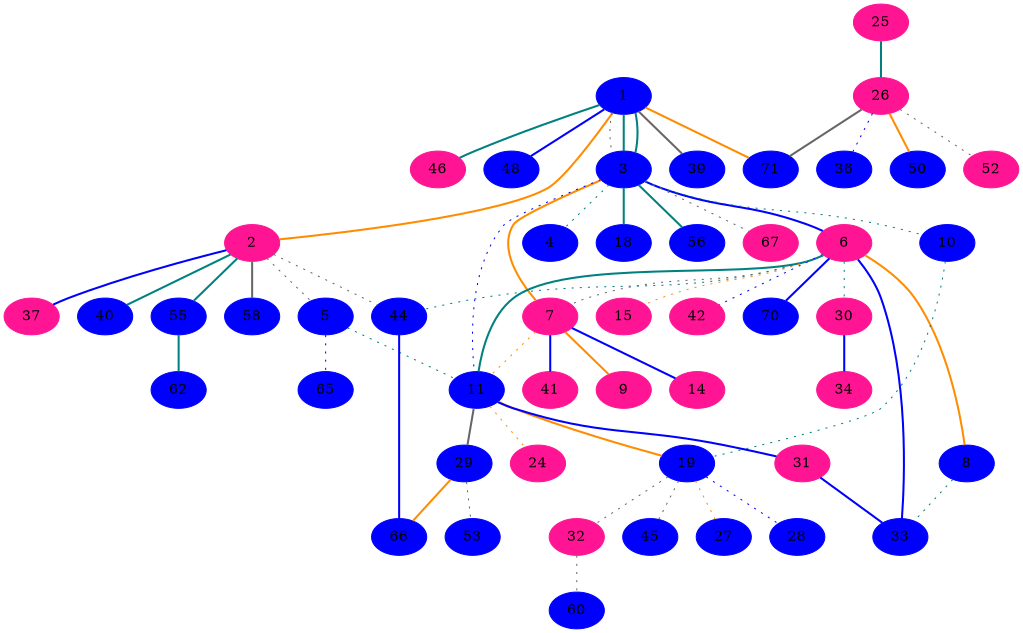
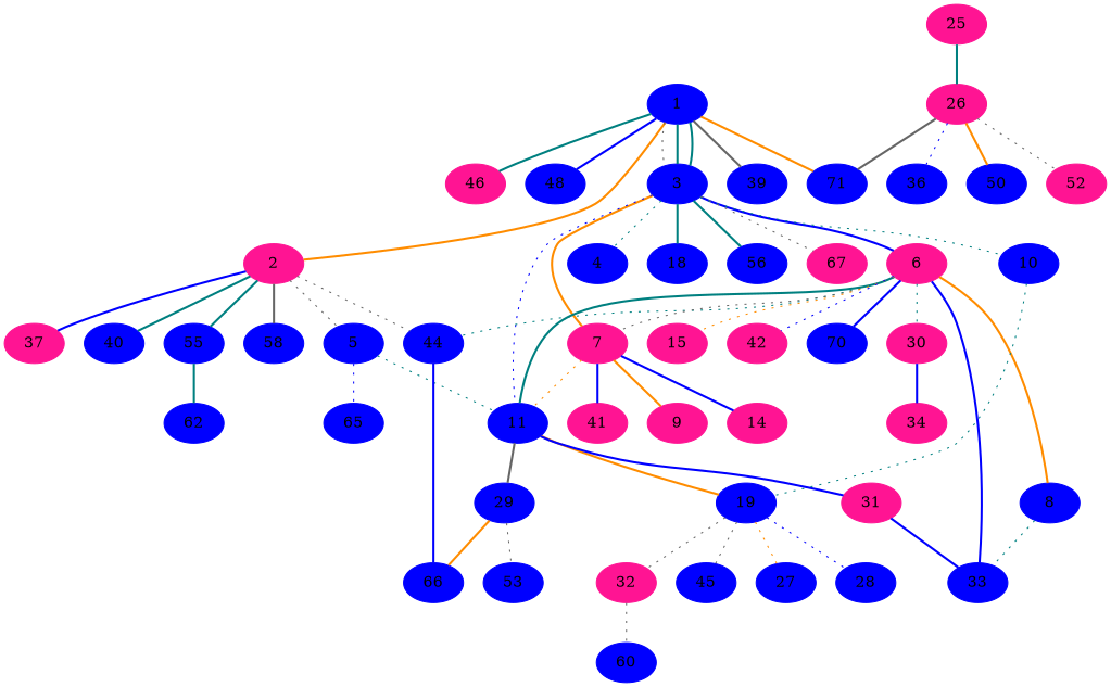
  graph {
    node [color=blue style=filled]
    edge [color=teal style=bold]
    1 [super="+16"]
    2 [color=deeppink super="+49"]
    3 [super="+35"]
    39 [super="+59"]
    46 [color=deeppink]
    48
    71 [super="+72"]
    5 [super="+22"]
    37 [color=deeppink super="+64"]
    40
    44 [super="+57"]
    55
    58
    4 [super="+12"]
    6 [color=deeppink super="+13"]
    7 [color=deeppink super="+23"]
    10 [super="+17"]
    11 [super="+54"]
    18
    56
    67 [color=deeppink]
    65
    66
    62 [super="+68"]
    8 [super="+69"]
    15 [color=deeppink]
    30 [color=deeppink super="+43"]
    33
    42 [color=deeppink]
    70
    9 [color=deeppink]
    14 [color=deeppink super="+21"]
    41 [color=deeppink]
    19 [super="+20"]
-   24 [color=deeppink]
    29 [super="+61"]
    31 [color=deeppink]
    25 [color=deeppink]
    26 [color=deeppink super="+47"]
    34 [color=deeppink super="+51"]
    27 [super="+38"]
    28
    32 [color=deeppink]
    45
    53
    60 [super="+63"]
    36
    50
    52 [color=deeppink]
    1 -- 2 [color=darkorange]
    1 -- 3 [color=gray40 style=dotted]
    1 -- 3
    1 -- 3
    1 -- 39 [color=gray40]
    1 -- 46
    1 -- 48 [color=blue]
    1 -- 71 [color=darkorange]
    2 -- 5 [color=gray40 style=dotted]
    2 -- 37 [color=blue]
    2 -- 40
    2 -- 44 [color=gray40 style=dotted]
    2 -- 55
    2 -- 58 [color=gray40]
    3 -- 4 [style=dotted]
    3 -- 6 [color=blue]
    3 -- 7 [color=darkorange]
    3 -- 10 [style=dotted]
    3 -- 11 [color=blue style=dotted]
    3 -- 18
    3 -- 56
    3 -- 67 [color=gray40 style=dotted]
    5 -- 11 [style=dotted]
    5 -- 65 [color=blue style=dotted]
    44 -- 66 [color=blue]
    55 -- 62
    6 -- 44 [style=dotted]
    6 -- 7 [color=gray40 style=dotted]
    6 -- 11
    6 -- 8 [color=darkorange]
    6 -- 15 [color=darkorange style=dotted]
    6 -- 30 [style=dotted]
    6 -- 33 [color=blue]
    6 -- 42 [color=blue style=dotted]
    6 -- 70 [color=blue]
    7 -- 11 [color=darkorange style=dotted]
    7 -- 9 [color=darkorange]
    7 -- 14 [color=blue]
    7 -- 41 [color=blue]
    10 -- 19 [style=dotted]
    11 -- 19 [color=darkorange]
-   11 -- 24 [color=darkorange style=dotted]
    11 -- 29 [color=gray40]
    11 -- 31 [color=blue]
    8 -- 33 [style=dotted]
    30 -- 34 [color=blue]
    19 -- 27 [color=darkorange style=dotted]
    19 -- 28 [color=blue style=dotted]
    19 -- 32 [color=gray40 style=dotted]
    19 -- 45 [color=gray40 style=dotted]
    29 -- 66 [color=darkorange]
    29 -- 53 [color=gray40 style=dotted]
    31 -- 33 [color=blue]
    25 -- 26
    26 -- 71 [color=gray40]
    26 -- 36 [color=blue style=dotted]
    26 -- 50 [color=darkorange]
    26 -- 52 [color=gray40 style=dotted]
    32 -- 60 [color=gray40 style=dotted]
  }
